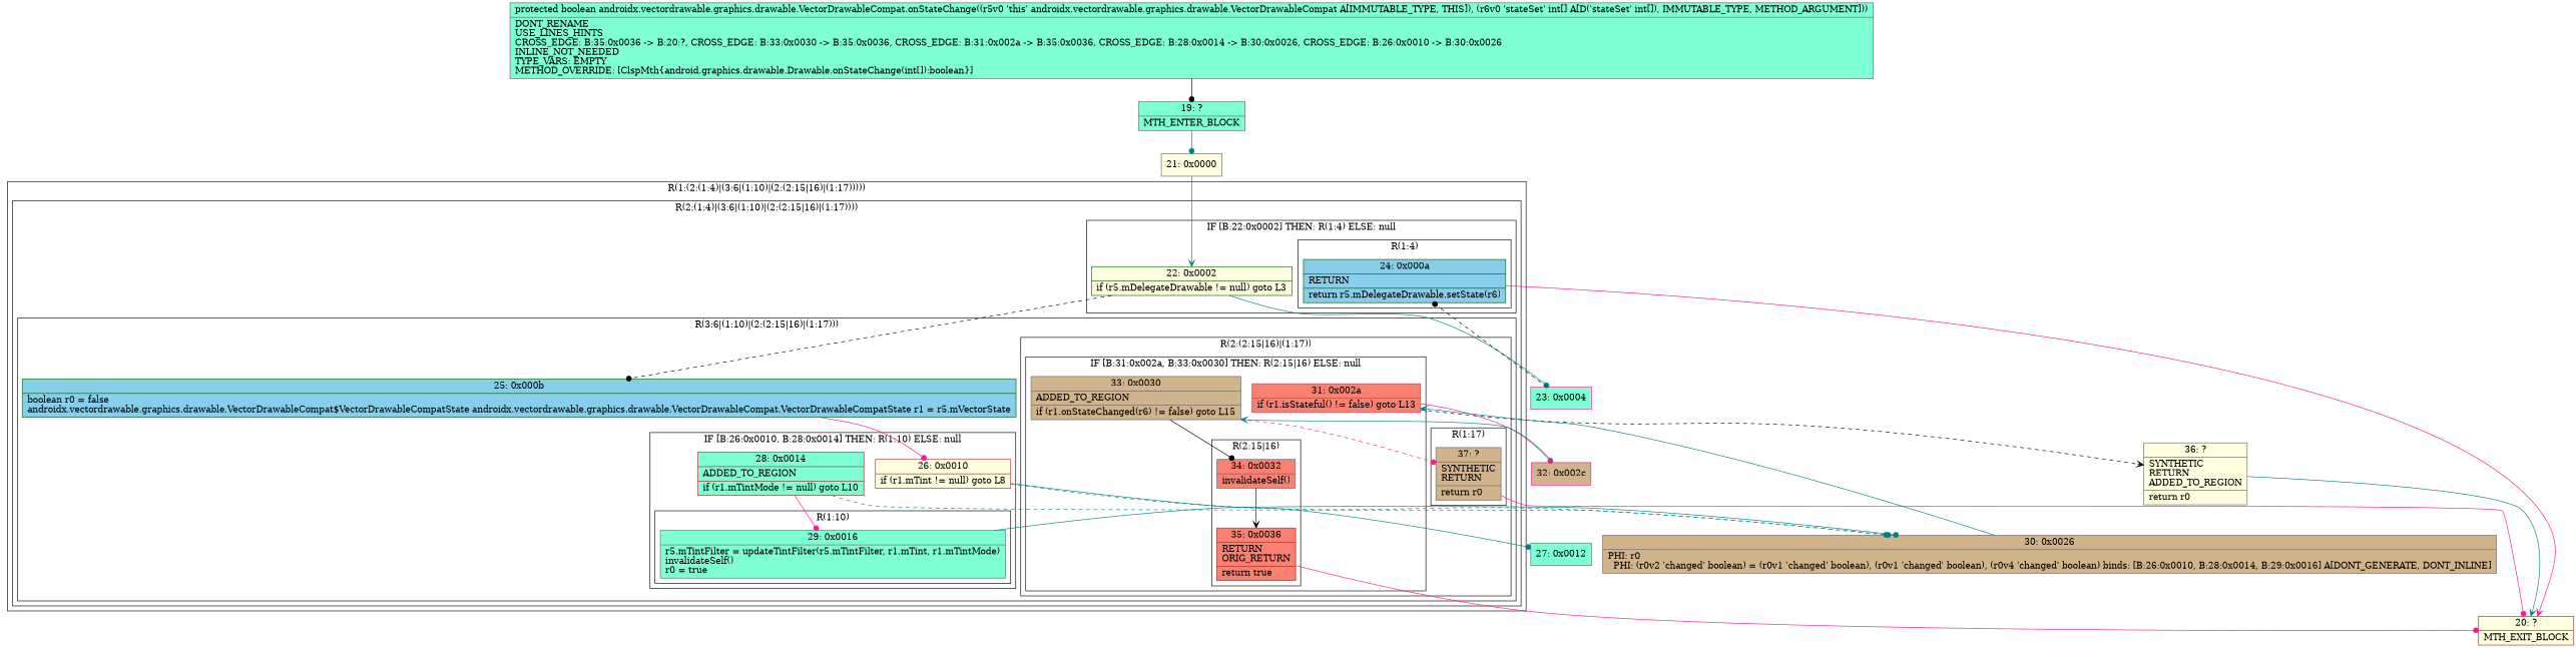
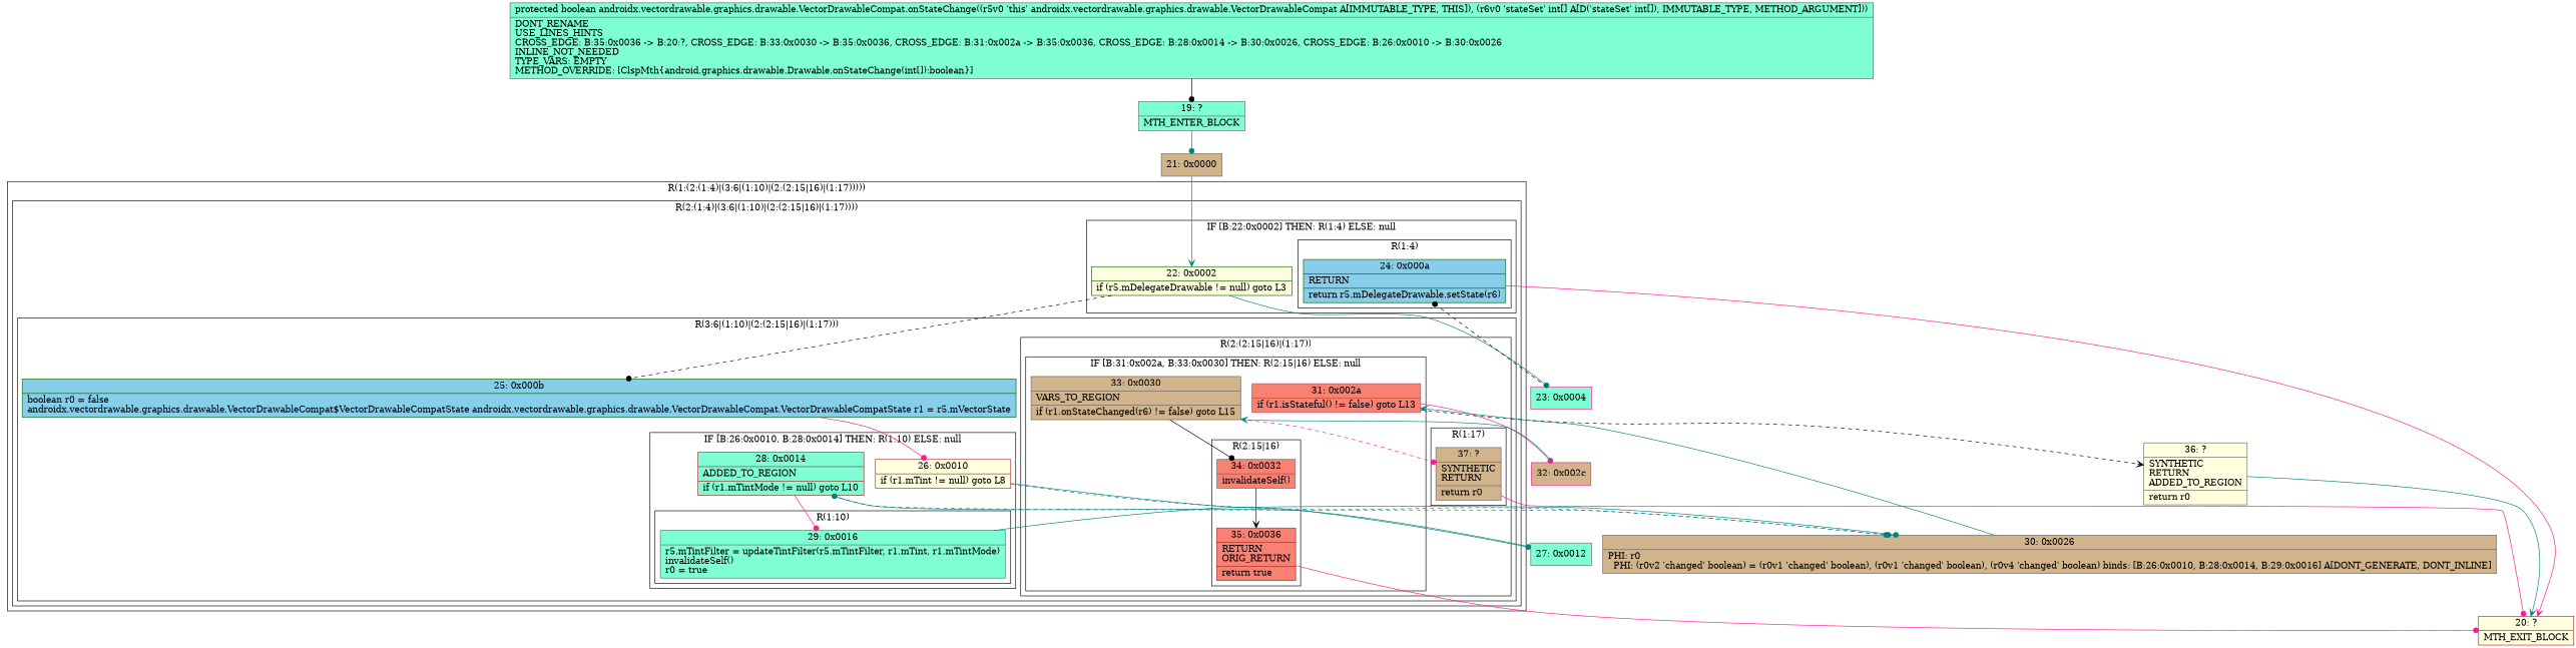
  digraph {
    node [color=gray40 fillcolor=aquamarine shape=record style=filled]
    edge [arrowhead=dot color=teal]
    n1 [color=darkgreen fillcolor=skyblue label="{24\:\ 0x000a|RETURN\l|return r5.mDelegateDrawable.setState(r6)\l}"]
    n2 [color=darkgreen fillcolor=lightyellow label="{22\:\ 0x0002|if (r5.mDelegateDrawable != null) goto L3\l}"]
    n3 [label="{29\:\ 0x0016|r5.mTintFilter = updateTintFilter(r5.mTintFilter, r1.mTint, r1.mTintMode)\linvalidateSelf()\lr0 = true\l}"]
    n4 [color=brown fillcolor=lightyellow label="{26\:\ 0x0010|if (r1.mTint != null) goto L8\l}"]
    n5 [color=brown label="{28\:\ 0x0014|ADDED_TO_REGION\l|if (r1.mTintMode != null) goto L10\l}"]
    n6 [fillcolor=salmon label="{34\:\ 0x0032|invalidateSelf()\l}"]
    n7 [color=brown fillcolor=salmon label="{35\:\ 0x0036|RETURN\lORIG_RETURN\l|return true\l}"]
    n8 [color=deeppink fillcolor=salmon label="{31\:\ 0x002a|if (r1.isStateful() != false) goto L13\l}"]
-   n9 [fillcolor=tan label="{33\:\ 0x0030|ADDED_TO_REGION\l|if (r1.onStateChanged(r6) != false) goto L15\l}"]
+   n9 [fillcolor=tan label="{33\:\ 0x0030|VARS_TO_REGION\l|if (r1.onStateChanged(r6) != false) goto L15\l}"]
    n10 [fillcolor=tan label="{37\:\ ?|SYNTHETIC\lRETURN\l|return r0\l}"]
    n11 [color=darkgreen fillcolor=skyblue label="{25\:\ 0x000b|boolean r0 = false\landroidx.vectordrawable.graphics.drawable.VectorDrawableCompat$VectorDrawableCompatState androidx.vectordrawable.graphics.drawable.VectorDrawableCompat.VectorDrawableCompatState r1 = r5.mVectorState\l}"]
    n12 [color=brown fillcolor=lightyellow label="{20\:\ ?|MTH_EXIT_BLOCK\l}"]
    n13 [color=deeppink label="{23\:\ 0x0004}"]
    n14 [fillcolor=tan label="{30\:\ 0x0026|PHI: r0 \l  PHI: (r0v2 'changed' boolean) = (r0v1 'changed' boolean), (r0v1 'changed' boolean), (r0v4 'changed' boolean) binds: [B:26:0x0010, B:28:0x0014, B:29:0x0016] A[DONT_GENERATE, DONT_INLINE]\l}"]
    n15 [label="{27\:\ 0x0012}"]
    n16 [color=deeppink fillcolor=tan label="{32\:\ 0x002c}"]
    n17 [fillcolor=lightyellow label="{36\:\ ?|SYNTHETIC\lRETURN\lADDED_TO_REGION\l|return r0\l}"]
    n18 [label="{19\:\ ?|MTH_ENTER_BLOCK\l}"]
-   n19 [fillcolor=lightyellow label="{21\:\ 0x0000}"]
+   n19 [fillcolor=tan label="{21\:\ 0x0000}"]
    n20 [label="{protected boolean androidx.vectordrawable.graphics.drawable.VectorDrawableCompat.onStateChange((r5v0 'this' androidx.vectordrawable.graphics.drawable.VectorDrawableCompat A[IMMUTABLE_TYPE, THIS]), (r6v0 'stateSet' int[] A[D('stateSet' int[]), IMMUTABLE_TYPE, METHOD_ARGUMENT]))  | DONT_RENAME\lUSE_LINES_HINTS\lCROSS_EDGE: B:35:0x0036 \-\> B:20:?, CROSS_EDGE: B:33:0x0030 \-\> B:35:0x0036, CROSS_EDGE: B:31:0x002a \-\> B:35:0x0036, CROSS_EDGE: B:28:0x0014 \-\> B:30:0x0026, CROSS_EDGE: B:26:0x0010 \-\> B:30:0x0026\lINLINE_NOT_NEEDED\lTYPE_VARS: EMPTY\lMETHOD_OVERRIDE: [ClspMth\{android.graphics.drawable.Drawable.onStateChange(int[]):boolean\}]\l}"]
    subgraph cluster_1 {
      label="R(1:(2:(1:4)|(3:6|(1:10)|(2:(2:15|16)|(1:17)))))"
      subgraph cluster_2 {
        label="R(2:(1:4)|(3:6|(1:10)|(2:(2:15|16)|(1:17))))"
        subgraph cluster_3 {
          label="IF [B:22:0x0002] THEN: R(1:4) ELSE: null"
          n2
          subgraph cluster_4 {
            label="R(1:4)"
            n1
          }
        }
        subgraph cluster_5 {
          label="R(3:6|(1:10)|(2:(2:15|16)|(1:17)))"
          n11
          subgraph cluster_6 {
            label="IF [B:26:0x0010, B:28:0x0014] THEN: R(1:10) ELSE: null"
            n4
            n5
            subgraph cluster_7 {
              label="R(1:10)"
              n3
            }
          }
          subgraph cluster_8 {
            label="R(2:(2:15|16)|(1:17))"
            subgraph cluster_9 {
              label="IF [B:31:0x002a, B:33:0x0030] THEN: R(2:15|16) ELSE: null"
              n8
              n9
              subgraph cluster_10 {
                label="R(2:15|16)"
                n6
                n7
              }
            }
            subgraph cluster_11 {
              label="R(1:17)"
              n10
            }
          }
        }
      }
    }
    n1 -> n12 [arrowhead=vee color=deeppink]
    n2 -> n11 [color=black style=dashed]
    n2 -> n13
    n3 -> n14
    n4 -> n14 [style=dashed]
    n4 -> n15
    n5 -> n3 [color=deeppink]
    n5 -> n14 [style=dashed]
    n6 -> n7 [arrowhead=vee color=black]
    n7 -> n12 [color=deeppink]
    n8 -> n16 [color=deeppink]
    n8 -> n17 [arrowhead=vee color=black style=dashed]
    n9 -> n6 [color=black]
    n9 -> n10 [color=deeppink style=dashed]
    n10 -> n12 [color=deeppink]
    n11 -> n4 [color=deeppink]
    n13 -> n1 [color=black style=dashed]
    n14 -> n8 [arrowhead=vee]
+   n15 -> n5
    n16 -> n9 [arrowhead=vee]
    n17 -> n12 [arrowhead=vee]
    n18 -> n19
    n19 -> n2 [arrowhead=vee]
    n20 -> n18 [color=black]
  }
